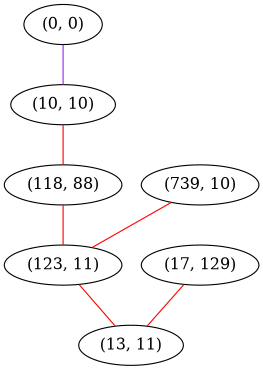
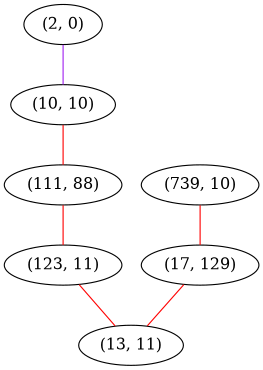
  graph {
    edge [color=red weight=1]
-   "(0, 0)"
+   "(0, 0)" [label="(2, 0)"]
    "(10, 10)"
-   "(118, 88)"
+   "(118, 88)" [label="(111, 88)"]
    n4 [label="(123, 11)"]
    "(13, 11)"
    "(17, 129)"
    n7 [label="(739, 10)"]
    "(0, 0)" -- "(10, 10)" [color=purple weight=4]
    "(10, 10)" -- "(118, 88)"
    "(118, 88)" -- n4
    n4 -- "(13, 11)"
    "(17, 129)" -- "(13, 11)"
-   n7 -- n4
+   n7 -- "(17, 129)"
  }
